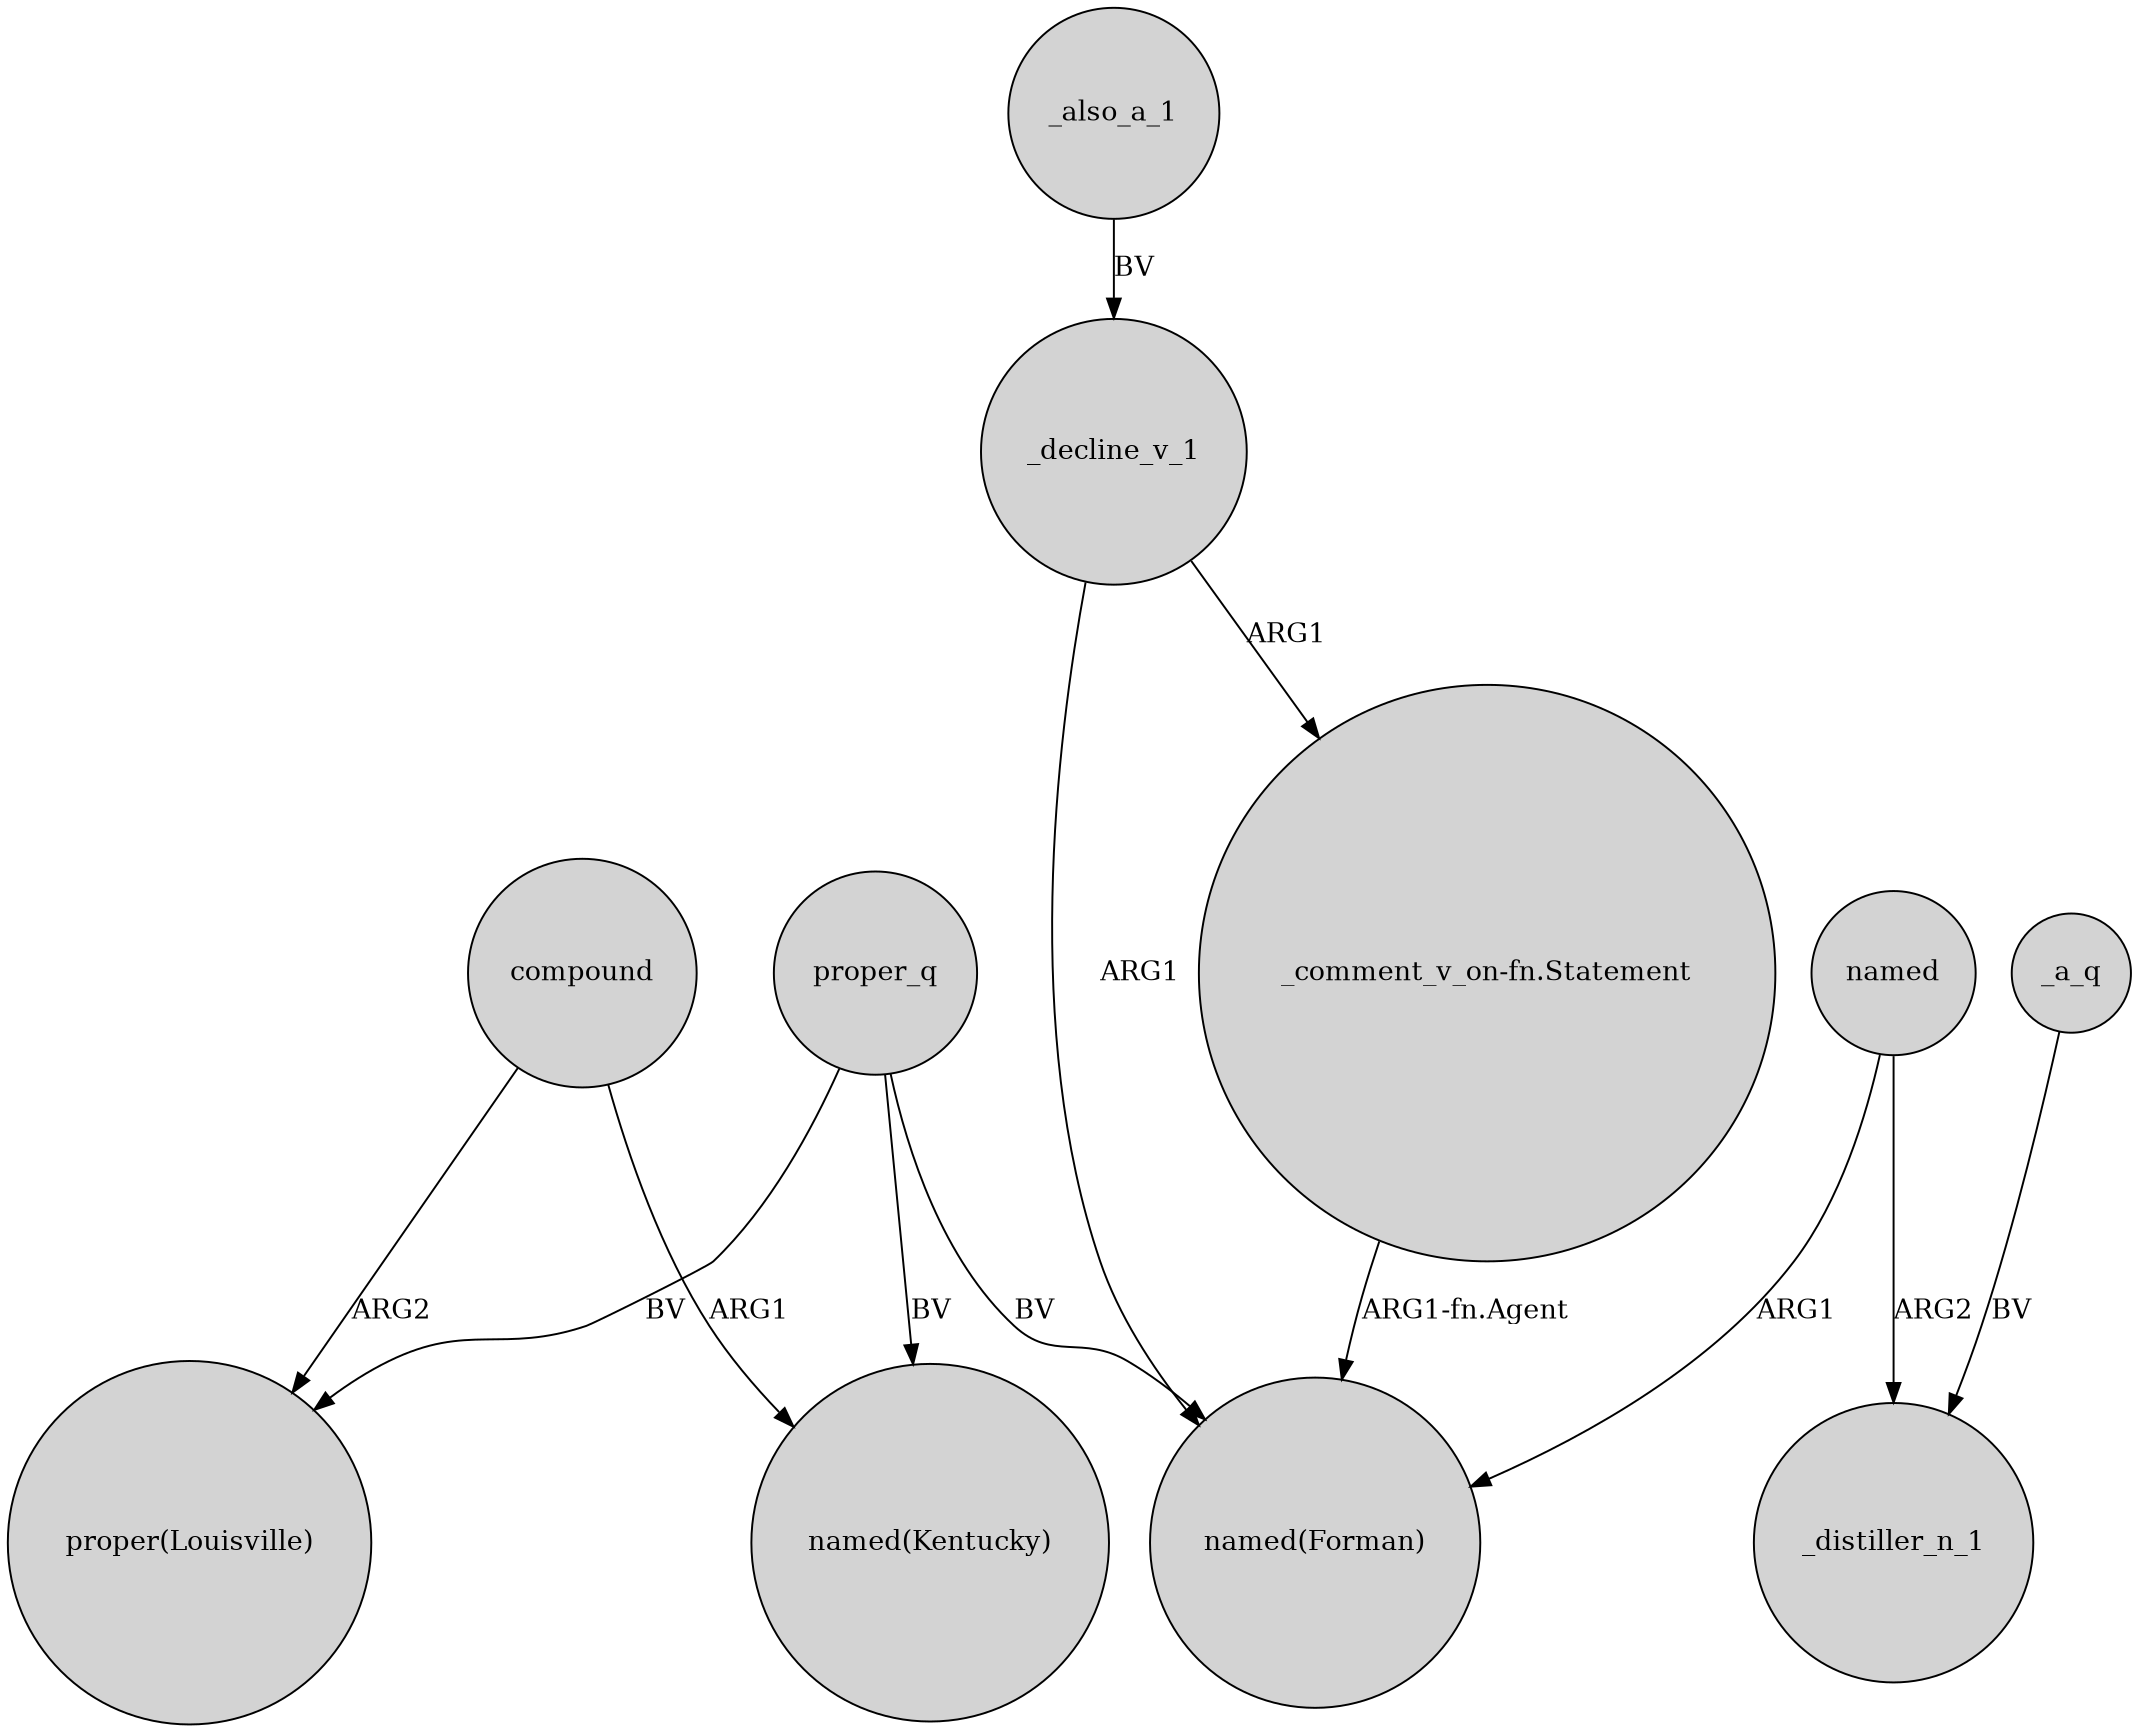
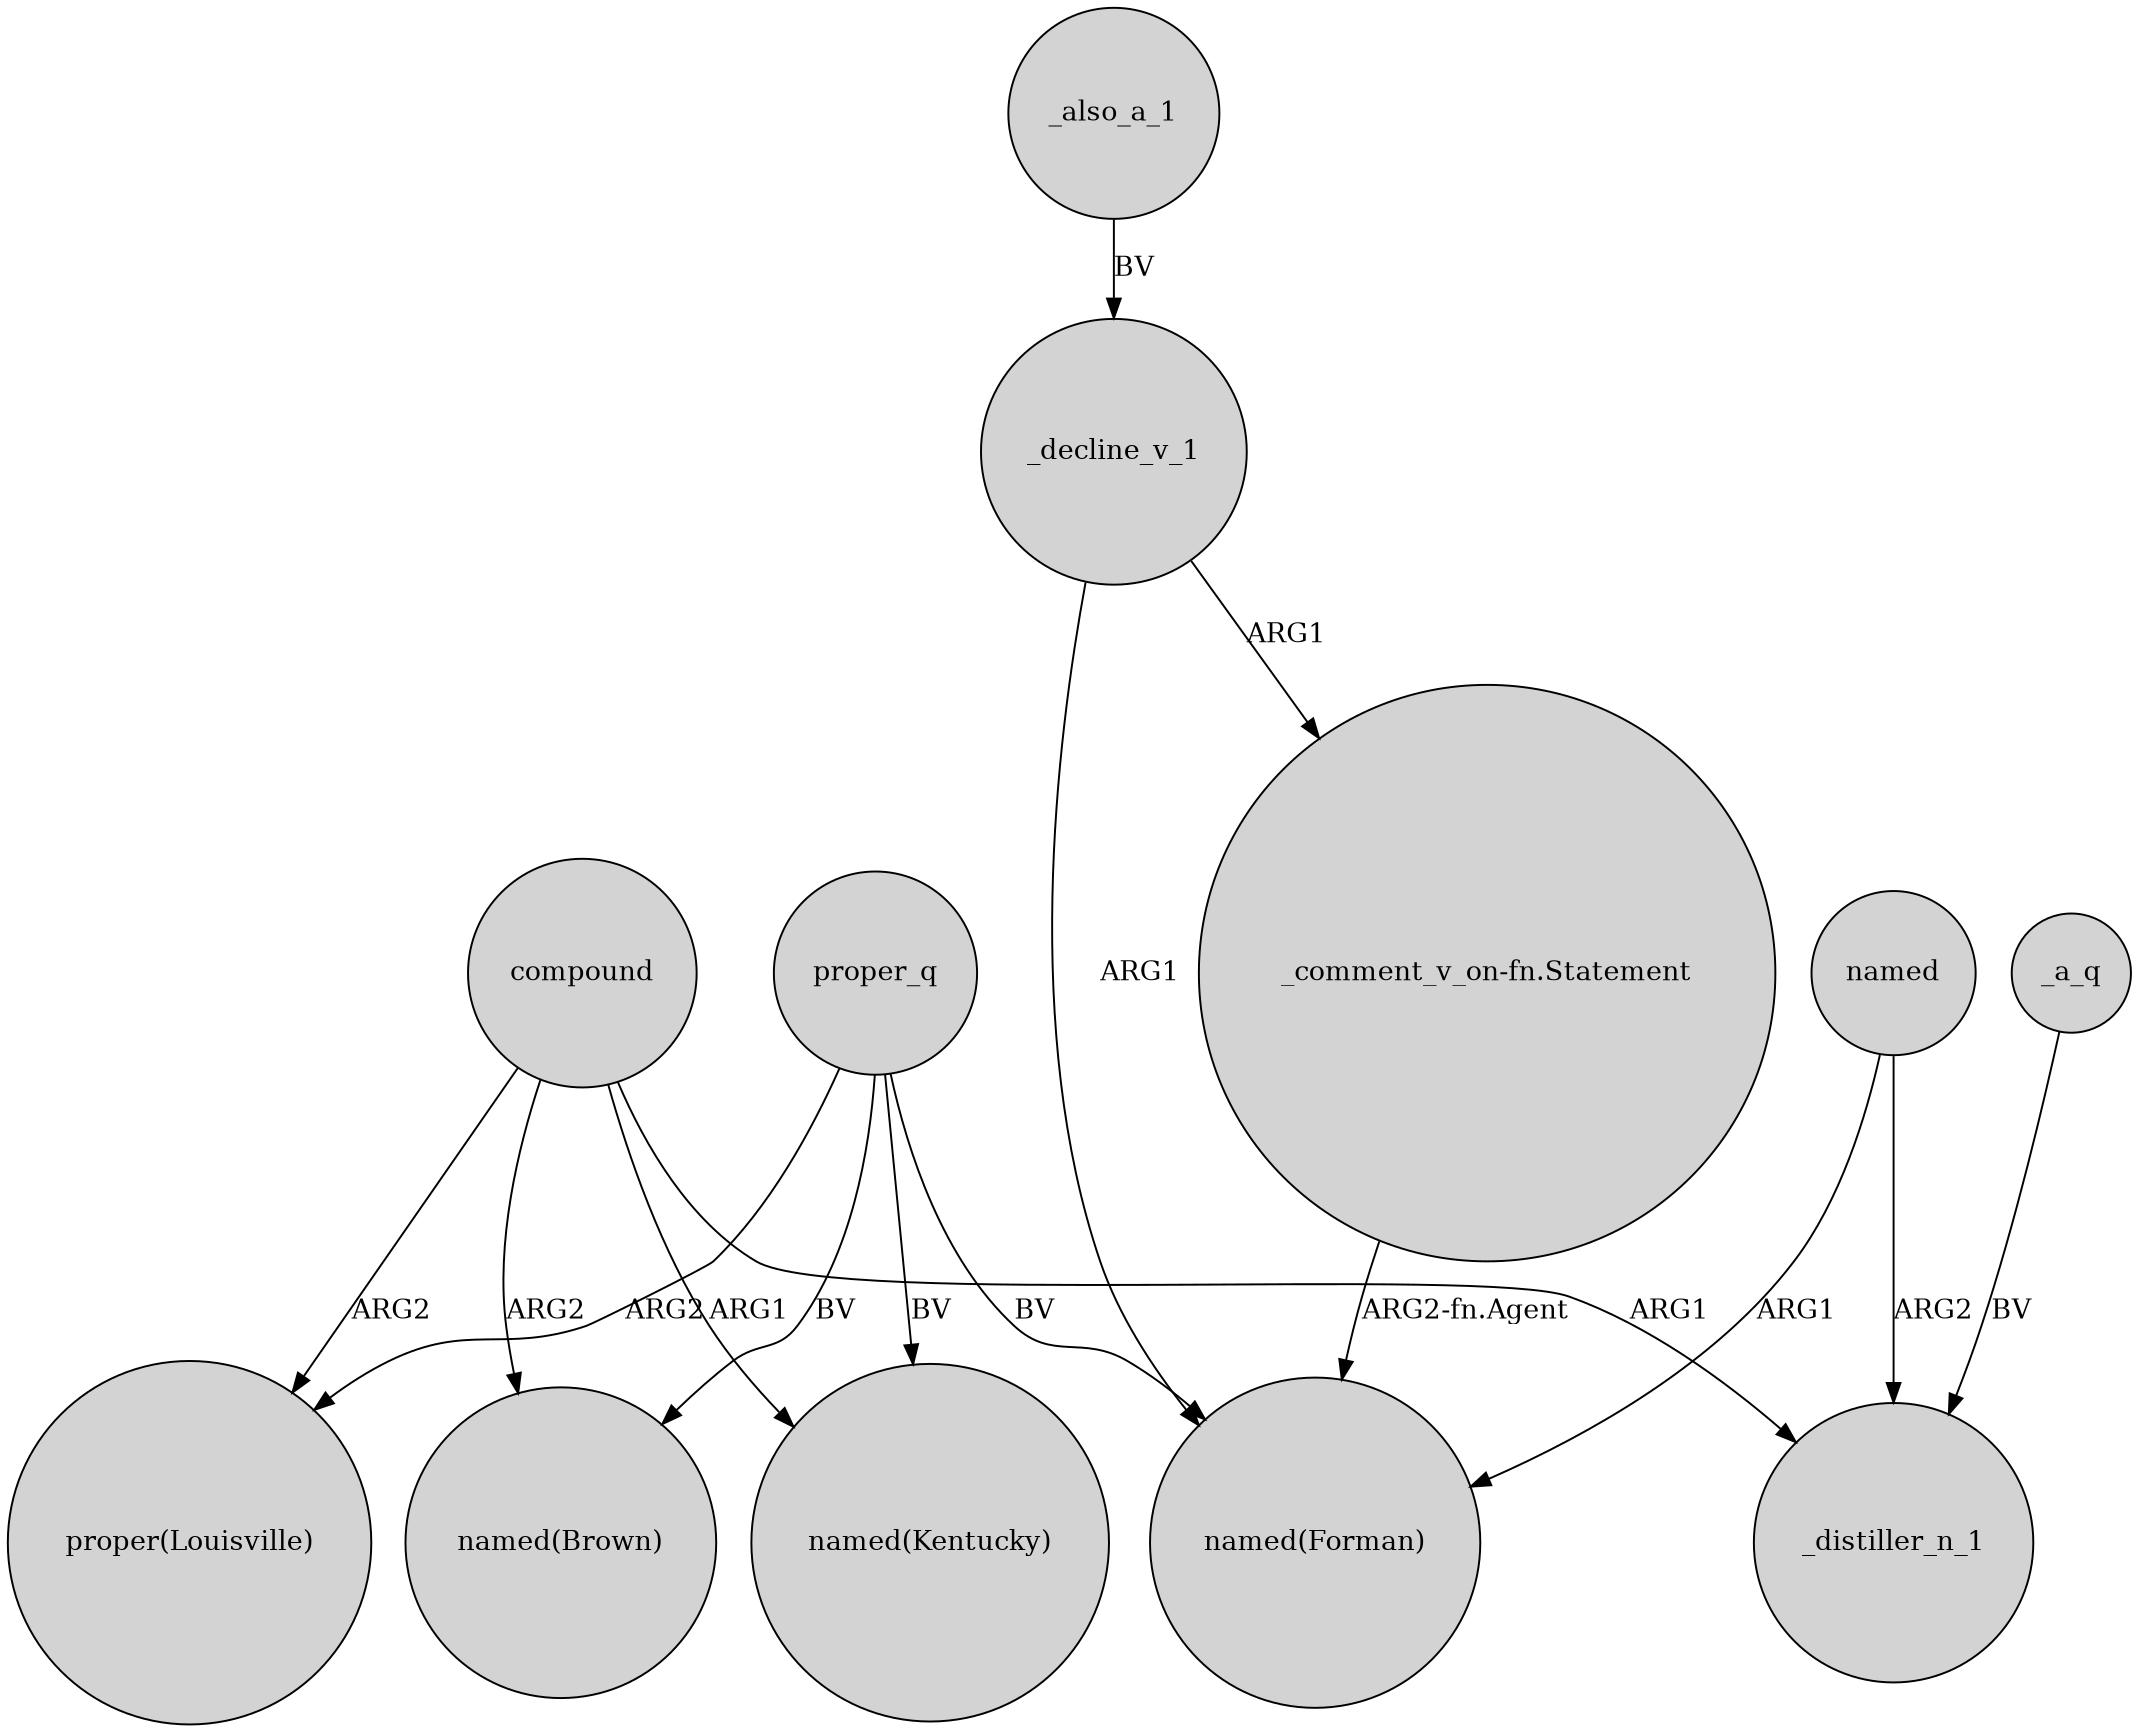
  digraph {
    node [shape=circle style=filled]
    compound
    "named(Kentucky)"
    n3 [label="proper(Louisville)"]
+   "named(Brown)"
    _distiller_n_1
    proper_q
    "named(Forman)"
    _also_a_1
    _decline_v_1
    "_comment_v_on-fn.Statement"
    n11 [label=named]
    _a_q
    compound -> "named(Kentucky)" [label=ARG1]
    compound -> n3 [label=ARG2]
+   compound -> "named(Brown)" [label=ARG2]
+   compound -> _distiller_n_1 [label=ARG1]
    proper_q -> "named(Kentucky)" [label=BV]
-   proper_q -> n3 [label=BV]
+   proper_q -> n3 [label=ARG2]
+   proper_q -> "named(Brown)" [label=BV]
    proper_q -> "named(Forman)" [label=BV]
    _also_a_1 -> _decline_v_1 [label=BV]
    _decline_v_1 -> "named(Forman)" [label=ARG1]
    _decline_v_1 -> "_comment_v_on-fn.Statement" [label=ARG1]
-   "_comment_v_on-fn.Statement" -> "named(Forman)" [label="ARG1-fn.Agent"]
+   "_comment_v_on-fn.Statement" -> "named(Forman)" [label="ARG2-fn.Agent"]
    n11 -> _distiller_n_1 [label=ARG2]
    n11 -> "named(Forman)" [label=ARG1]
    _a_q -> _distiller_n_1 [label=BV]
  }
